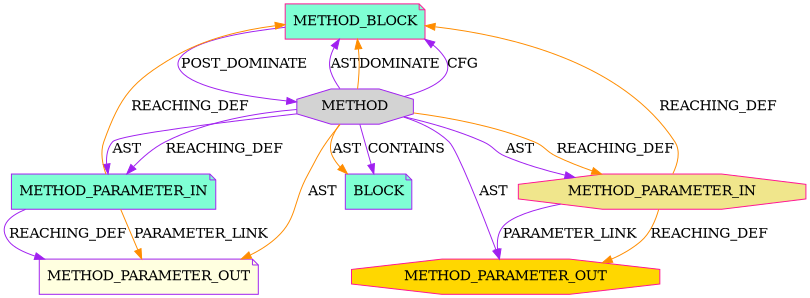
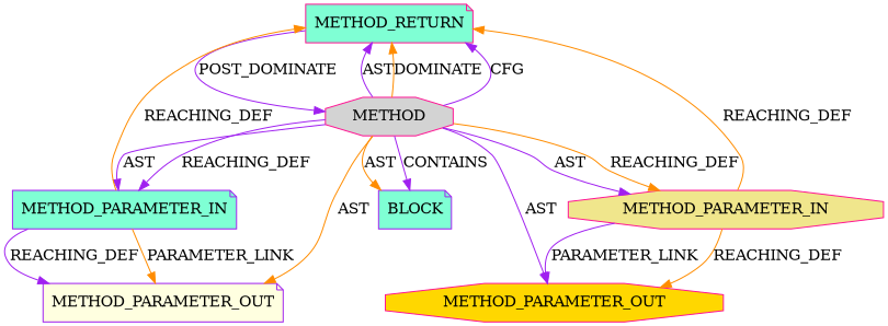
  digraph {
    node [CODE="<empty>" EVALUATION_STRATEGY=BY_VALUE ORDER=2 TYPE_FULL_NAME=ANY color=deeppink fillcolor=aquamarine shape=note style=filled IS_VARIADIC=false]
    edge [color=purple]
-   n1 [CODE=RET label=METHOD_BLOCK IS_VARIADIC=""]
-   n2 [AST_PARENT_FULL_NAME="<global>" AST_PARENT_TYPE=NAMESPACE_BLOCK FILENAME="<empty>" FULL_NAME=kmalloc IS_EXTERNAL=true NAME=kmalloc ORDER=0 color=purple fillcolor=lightgrey label=METHOD shape=octagon EVALUATION_STRATEGY="" TYPE_FULL_NAME="" IS_VARIADIC=""]
+   n1 [CODE=RET label=METHOD_RETURN IS_VARIADIC=""]
+   n2 [AST_PARENT_FULL_NAME="<global>" AST_PARENT_TYPE=NAMESPACE_BLOCK FILENAME="<empty>" FULL_NAME=kmalloc IS_EXTERNAL=true NAME=kmalloc ORDER=0 fillcolor=lightgrey label=METHOD shape=octagon EVALUATION_STRATEGY="" TYPE_FULL_NAME="" IS_VARIADIC=""]
    n3 [CODE=p2 INDEX=2 NAME=p2 fillcolor=khaki label=METHOD_PARAMETER_IN shape=octagon]
    n4 [CODE=p2 INDEX=2 NAME=p2 fillcolor=gold label=METHOD_PARAMETER_OUT shape=octagon]
    n5 [CODE=p1 INDEX=1 NAME=p1 ORDER=1 color=purple label=METHOD_PARAMETER_IN]
    n6 [CODE=p1 INDEX=1 NAME=p1 ORDER=1 color=purple fillcolor=lightyellow label=METHOD_PARAMETER_OUT]
    n7 [ARGUMENT_INDEX=1 ORDER=1 color=purple label=BLOCK EVALUATION_STRATEGY="" IS_VARIADIC=""]
    n1 -> n2 [label=POST_DOMINATE]
    n2 -> n1 [label=AST]
    n2 -> n1 [color=darkorange label=DOMINATE]
    n2 -> n1 [label=CFG]
    n2 -> n3 [label=AST]
    n2 -> n3 [color=darkorange label=REACHING_DEF]
    n2 -> n4 [label=AST]
    n2 -> n5 [label=REACHING_DEF]
    n2 -> n5 [label=AST]
    n2 -> n6 [color=darkorange label=AST]
    n2 -> n7 [label=CONTAINS]
    n2 -> n7 [color=darkorange label=AST]
    n3 -> n1 [VARIABLE=p2 color=darkorange label=REACHING_DEF]
    n3 -> n4 [VARIABLE=p2 color=darkorange label=REACHING_DEF]
    n3 -> n4 [label=PARAMETER_LINK]
    n5 -> n1 [VARIABLE=p1 color=darkorange label=REACHING_DEF]
    n5 -> n6 [VARIABLE=p1 label=REACHING_DEF]
    n5 -> n6 [color=darkorange label=PARAMETER_LINK]
  }
